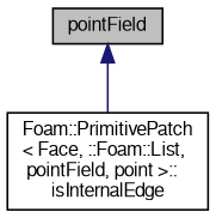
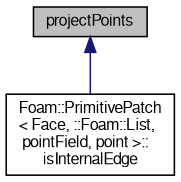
  digraph {
    rankdir=TB
    node [color=black fontname=FreeSans fontsize=10 shape=record]
-   n1 [fillcolor=grey75 fontcolor=black height=0.2 label=pointField style=filled width=0.4]
+   n1 [fillcolor=grey75 fontcolor=black height=0.2 label=projectPoints style=filled width=0.4]
    n2 [height=0.2 label="Foam::PrimitivePatch\l\< Face, ::Foam::List,\l pointField, point \>::\lisInternalEdge" width=0.4]
    n1 -> n2 [color=midnightblue dir=back fontname=FreeSans fontsize=10 labelfontname=FreeSans labelfontsize=10 style=solid]
  }
